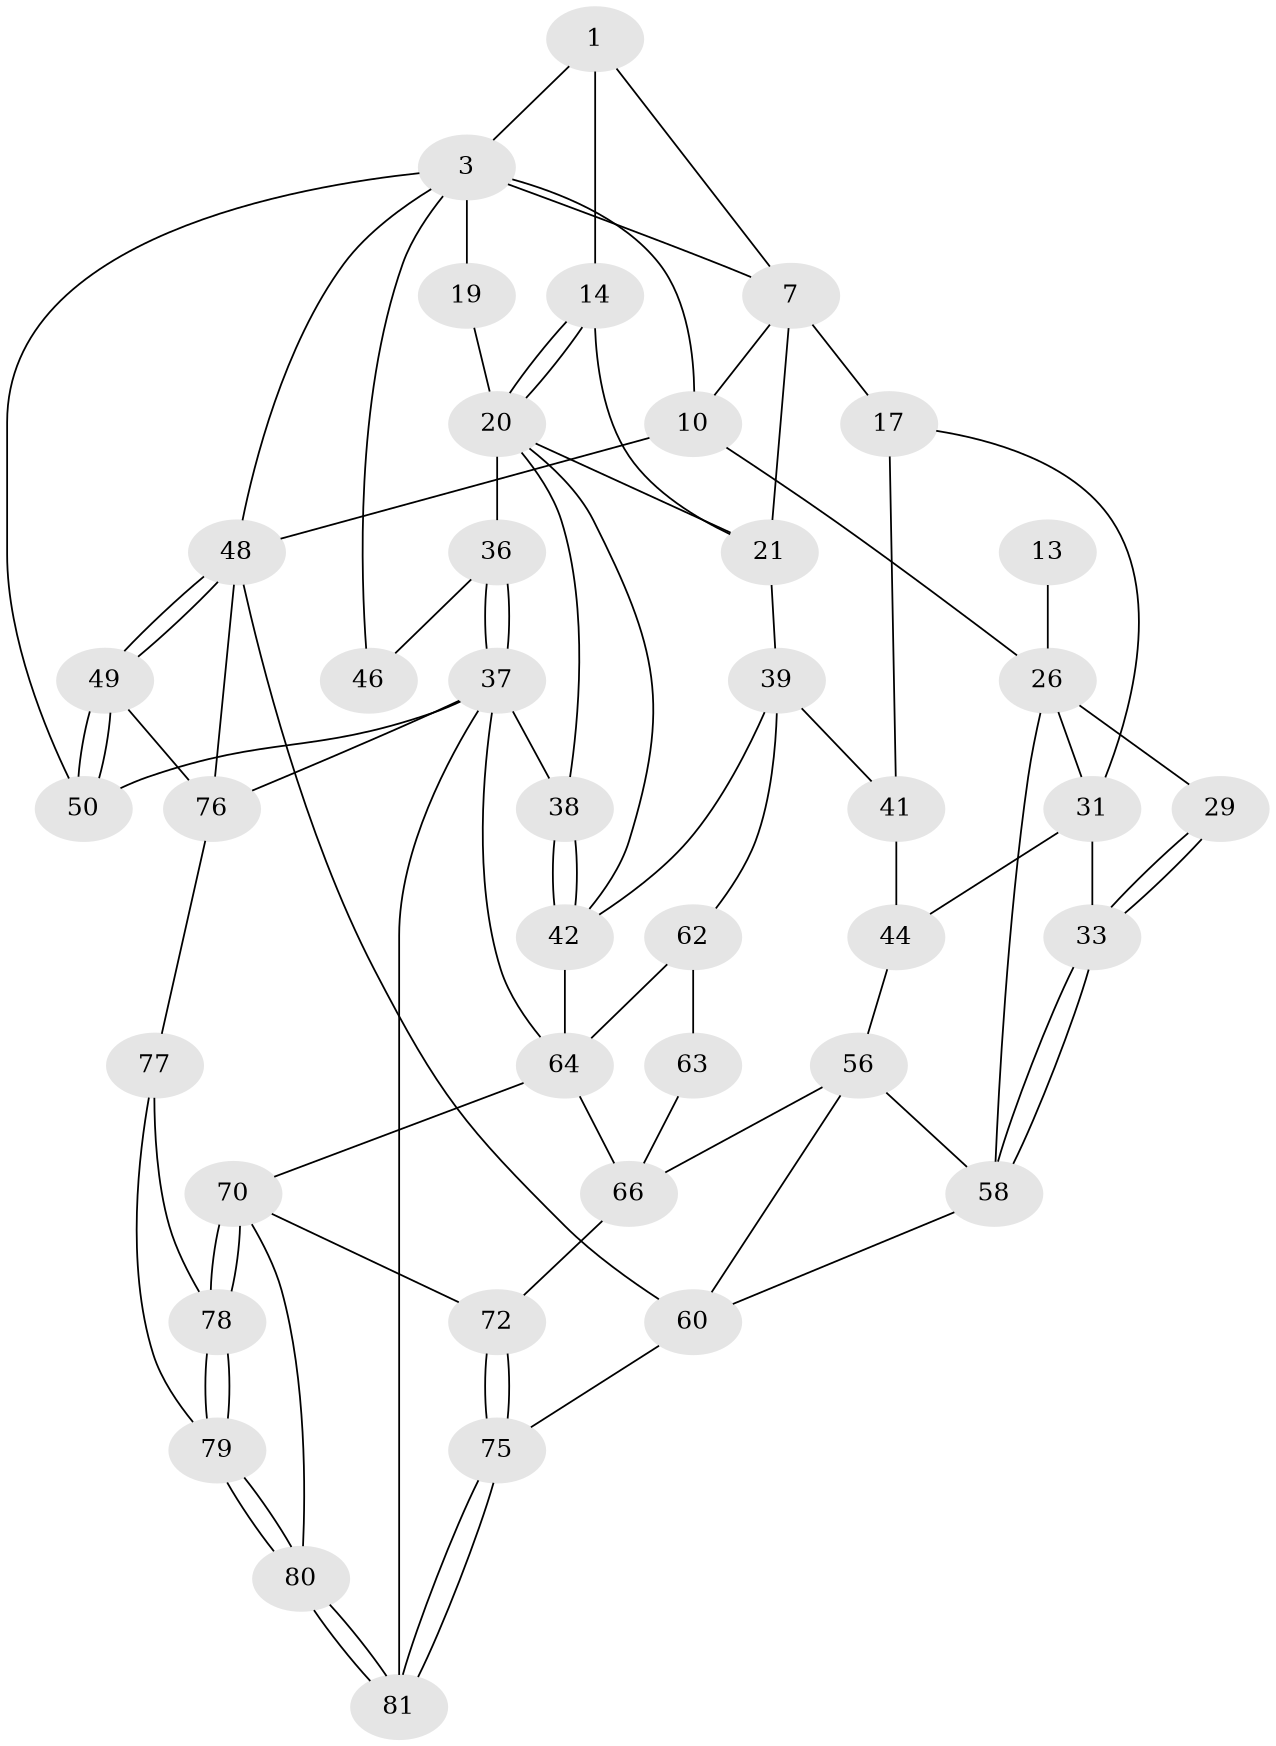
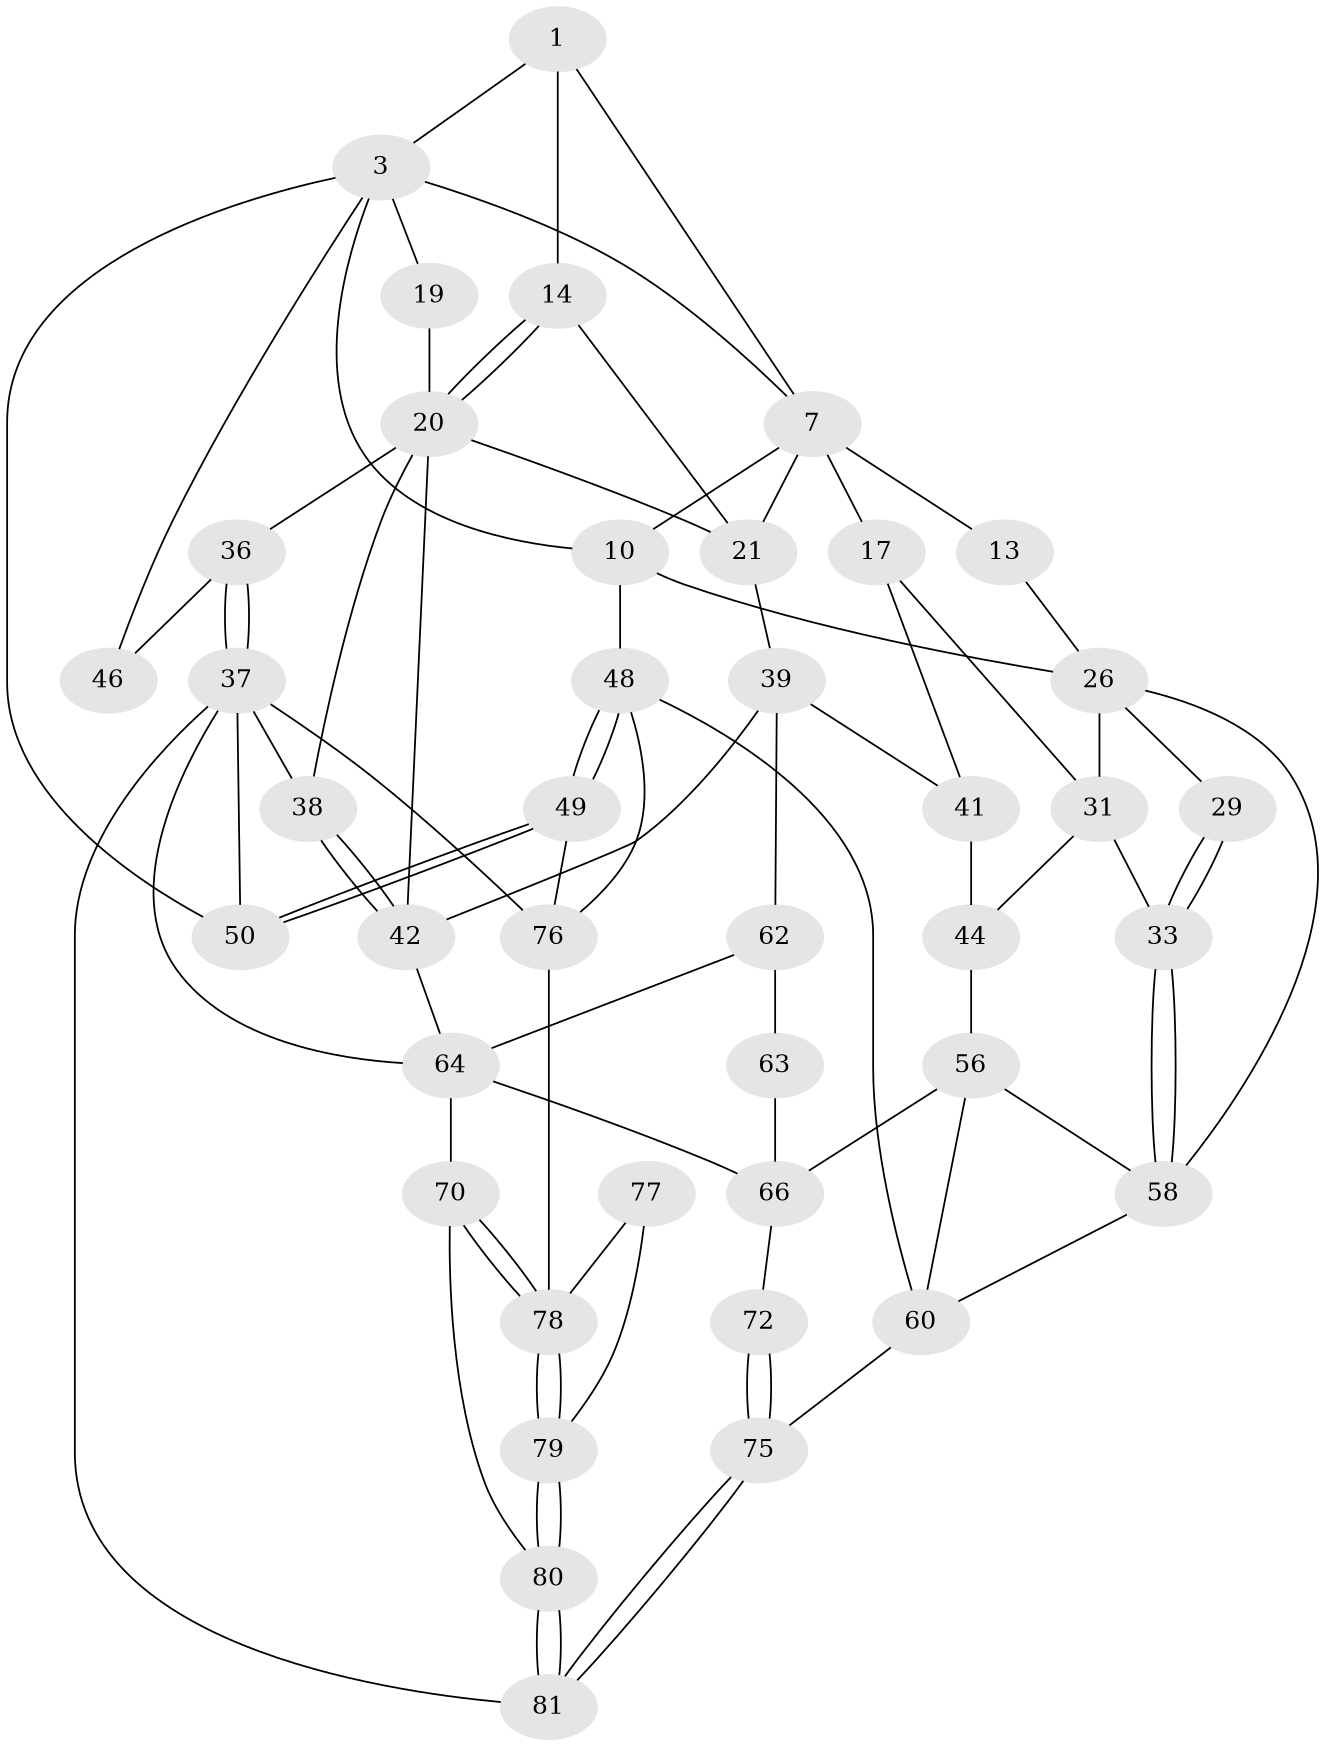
  graph {
    node [color=gray90 style=filled]
    1 [super="+2+6"]
    3 [super="+18+4"]
    7 [super="+16+8"]
    14 [super="+15"]
    10
    19
    46 [super="+47"]
    48 [super="+61"]
    50 [super="+51"]
    13
    17 [super="+35"]
    21 [super="+22"]
    20 [super="+23"]
    26 [super="+30+27"]
    76 [super="+83"]
    49
    60 [super="+73"]
    31 [super="+32"]
    41
    39 [super="+40"]
    29
    58 [super="+59"]
    36
    38
    42 [super="+43"]
    33
    44 [super="+55"]
    37 [super="+54"]
    64 [super="+65+68"]
    62
    56 [super="+57"]
    81
    66 [super="+69"]
    70 [super="+71"]
    77 [super="+82"]
    63
    75
    72
    78
    80
    79
    1 -- 3
    1 -- 7
    1 -- 14 [weight=2]
    3 -- 7
    3 -- 10
    3 -- 19
    3 -- 46
-   3 -- 48
    3 -- 50
    7 -- 10
+   7 -- 13 [weight=2]
    7 -- 17 [weight=2]
    7 -- 21
    14 -- 21
    14 -- 20
    14 -- 20
    10 -- 48
    10 -- 26
    19 -- 20 [weight=2]
    48 -- 76
    48 -- 49
    48 -- 49
    48 -- 60
    13 -- 26
    17 -- 31
    17 -- 41
    21 -- 39
    20 -- 21
    20 -- 36
    20 -- 38
    20 -- 42
    26 -- 31
    26 -- 29
    26 -- 58
-   76 -- 77 [weight=2]
+   76 -- 78 [weight=2]
    49 -- 50
    49 -- 50
    49 -- 76
    60 -- 75
    31 -- 33
    31 -- 44
    41 -- 44
    39 -- 41
    39 -- 42
    39 -- 62
    29 -- 33
    29 -- 33
    58 -- 60
    36 -- 46
    36 -- 37
    36 -- 37
    38 -- 42
    38 -- 42
    42 -- 64
    33 -- 58
    33 -- 58
    44 -- 56
    37 -- 50 [weight=2]
    37 -- 76
    37 -- 38
    37 -- 64
    37 -- 81
    64 -- 66
    64 -- 70
    62 -- 64
    62 -- 63
    56 -- 60
    56 -- 58
    56 -- 66
    66 -- 72
-   70 -- 72
    70 -- 78
    70 -- 78
    70 -- 80
    77 -- 78
    77 -- 79
    63 -- 66
    75 -- 81
    75 -- 81
    72 -- 75
    72 -- 75
    78 -- 79
    78 -- 79
    80 -- 81
    80 -- 81
    79 -- 80
    79 -- 80
  }
